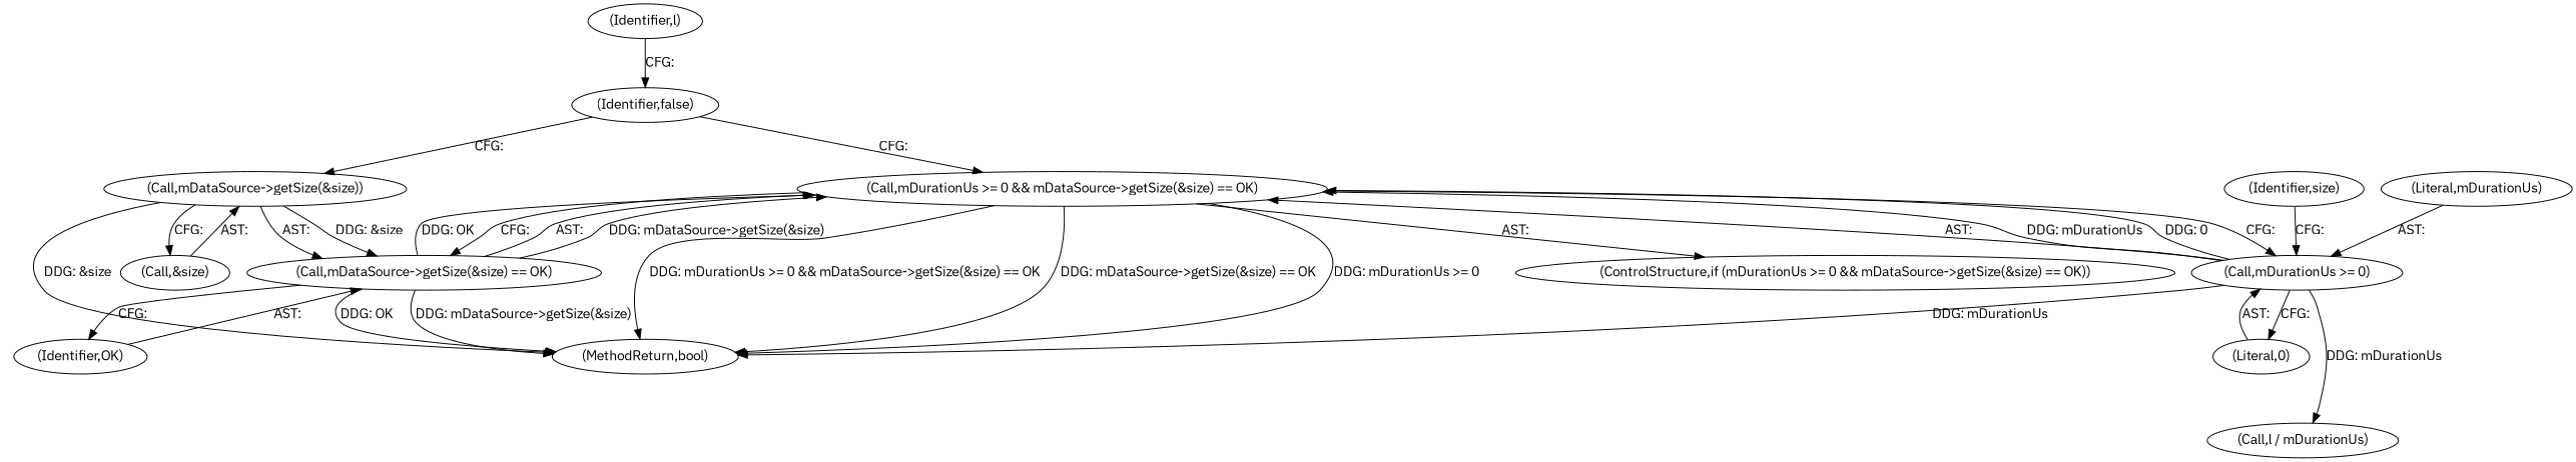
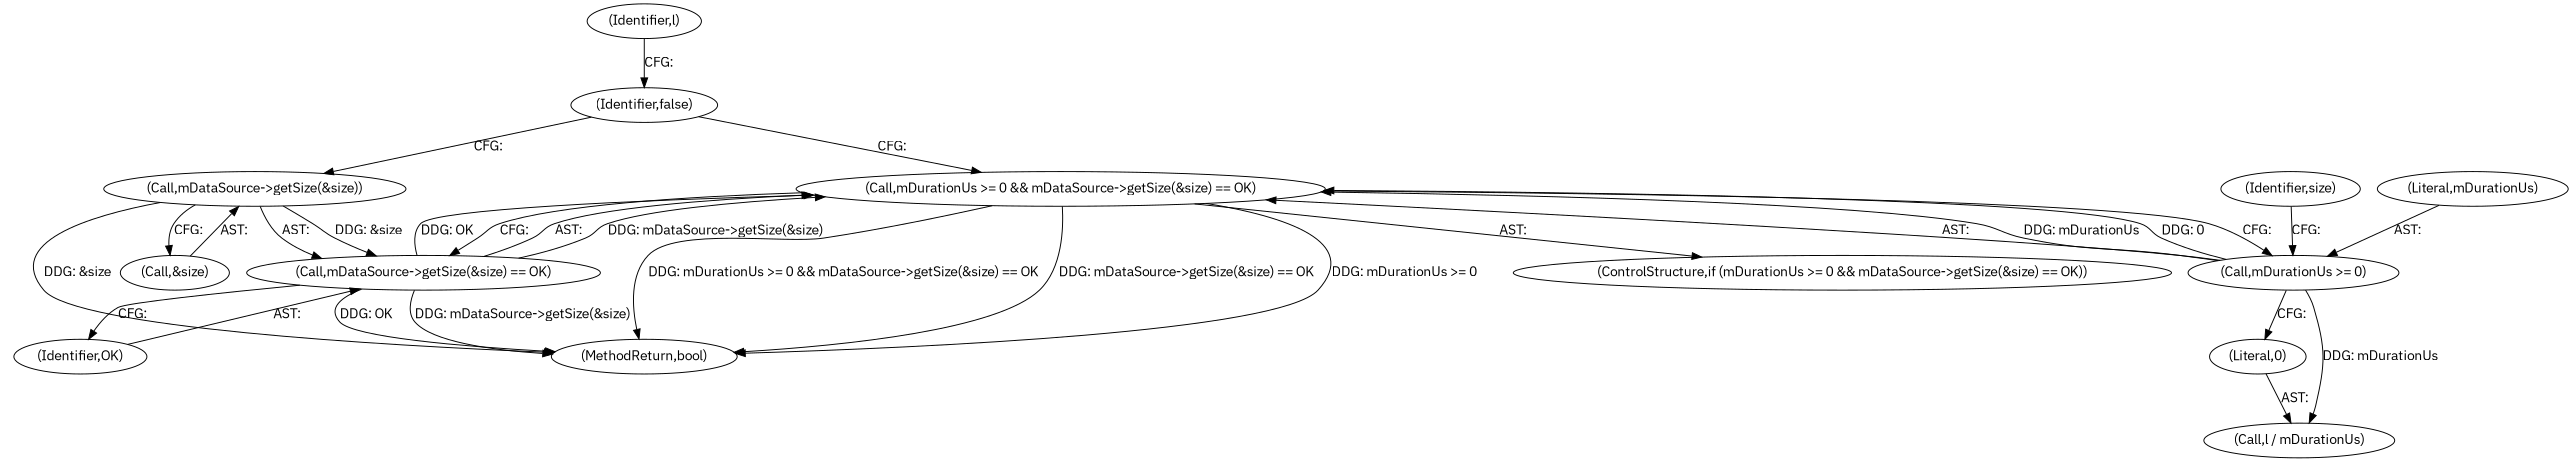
  digraph {
    fontname="IBM Plex Sans"
    node [fontname="IBM Plex Sans"]
    edge [fontname="IBM Plex Sans"]
    n1 [label="(Call,mDurationUs >= 0 && mDataSource->getSize(&size) == OK)"]
    n2 [label="(Call,mDurationUs >= 0)"]
    n3 [label="(Call,mDataSource->getSize(&size) == OK)"]
    n4 [label="(MethodReturn,bool)"]
    n5 [label="(ControlStructure,if (mDurationUs >= 0 && mDataSource->getSize(&size) == OK))"]
    n6 [label="(Literal,0)"]
    n7 [label="(Call,l / mDurationUs)"]
    n8 [label="(Identifier,OK)"]
    n9 [label="(Call,mDataSource->getSize(&size))"]
    n10 [label="(Call,&size)"]
    n11 [label="(Identifier,size)"]
    n12 [label="(Identifier,l)"]
    n13 [label="(Identifier,false)"]
    n14 [label="(Literal,mDurationUs)"]
    n1 -> n2 [label="CFG: "]
    n1 -> n3 [label="CFG: "]
    n1 -> n4 [label="DDG: mDurationUs >= 0 && mDataSource->getSize(&size) == OK"]
    n1 -> n4 [label="DDG: mDataSource->getSize(&size) == OK"]
    n1 -> n4 [label="DDG: mDurationUs >= 0"]
    n1 -> n5 [label="AST: "]
    n2 -> n1 [label="AST: "]
    n2 -> n1 [label="DDG: mDurationUs"]
    n2 -> n1 [label="DDG: 0"]
-   n2 -> n4 [label="DDG: mDurationUs"]
    n2 -> n6 [label="CFG: "]
    n2 -> n7 [label="DDG: mDurationUs"]
    n3 -> n1 [label="AST: "]
    n3 -> n1 [label="DDG: mDataSource->getSize(&size)"]
    n3 -> n1 [label="DDG: OK"]
    n3 -> n4 [label="DDG: OK"]
    n3 -> n4 [label="DDG: mDataSource->getSize(&size)"]
    n3 -> n8 [label="CFG: "]
-   n6 -> n2 [label="AST: "]
+   n6 -> n7 [label="AST: "]
    n8 -> n3 [label="AST: "]
    n9 -> n3 [label="AST: "]
    n9 -> n3 [label="DDG: &size"]
    n9 -> n4 [label="DDG: &size"]
    n9 -> n10 [label="CFG: "]
    n10 -> n9 [label="AST: "]
    n11 -> n2 [label="CFG: "]
    n12 -> n13 [label="CFG: "]
    n13 -> n1 [label="CFG: "]
    n13 -> n9 [label="CFG: "]
    n14 -> n2 [label="AST: "]
  }
